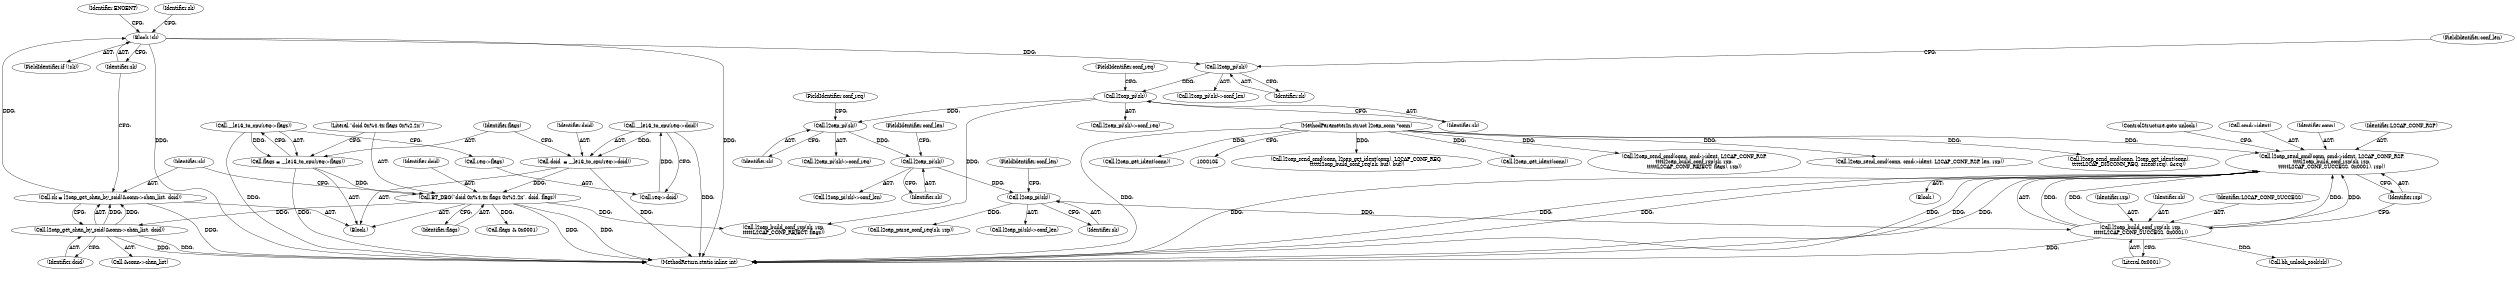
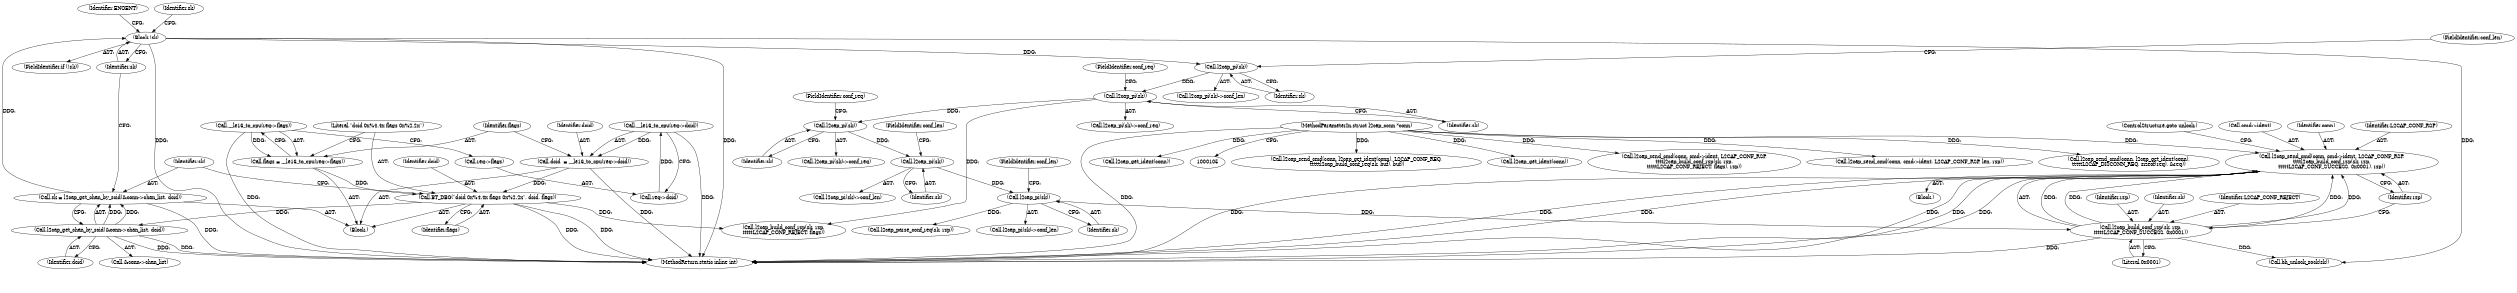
  digraph {
    n1 [label="(Call,l2cap_send_cmd(conn, cmd->ident, L2CAP_CONF_RSP,\n\t\t\t\tl2cap_build_conf_rsp(sk, rsp,\n\t\t\t\t\tL2CAP_CONF_SUCCESS, 0x0001), rsp))"]
    n2 [label="(MethodReturn,static inline int)"]
    n3 [label="(Block,)"]
    n4 [label="(Identifier,rsp)"]
    n5 [label="(Call,l2cap_build_conf_rsp(sk, rsp,\n\t\t\t\t\tL2CAP_CONF_SUCCESS, 0x0001))"]
    n6 [label="(MethodParameterIn,struct l2cap_conn *conn)"]
    n7 [label="(Call,l2cap_send_cmd(conn, l2cap_get_ident(conn), L2CAP_CONF_REQ,\n \t\t\t\t\tl2cap_build_conf_req(sk, buf), buf))"]
    n8 [label="(Call,l2cap_get_ident(conn))"]
    n9 [label="(Call,l2cap_send_cmd(conn, cmd->ident, L2CAP_CONF_RSP,\n\t\t\t\tl2cap_build_conf_rsp(sk, rsp,\n\t\t\t\t\tL2CAP_CONF_REJECT, flags), rsp))"]
    n10 [label="(Call,l2cap_send_cmd(conn, cmd->ident, L2CAP_CONF_RSP, len, rsp))"]
    n11 [label="(Call,l2cap_send_cmd(conn, l2cap_get_ident(conn),\n\t\t\t\t\tL2CAP_DISCONN_REQ, sizeof(req), &req))"]
    n12 [label="(Call,l2cap_get_ident(conn))"]
    1000105
    n14 [label="(Call,bh_unlock_sock(sk))"]
    n15 [label="(Literal,0x0001)"]
    n16 [label="(Call,l2cap_pi(sk))"]
    n17 [label="(Call,l2cap_pi(sk)->conf_len)"]
    n18 [label="(Identifier,sk)"]
    n19 [label="(Call,l2cap_parse_conf_req(sk, rsp))"]
    n20 [label="(Call,l2cap_pi(sk))"]
    n21 [label="(Call,l2cap_pi(sk)->conf_len)"]
    n22 [label="(Identifier,sk)"]
    n23 [label="(Call,l2cap_pi(sk))"]
    n24 [label="(Identifier,sk)"]
    n25 [label="(Call,l2cap_pi(sk)->conf_req)"]
    n26 [label="(Call,l2cap_pi(sk))"]
    n27 [label="(Call,l2cap_build_conf_rsp(sk, rsp,\n\t\t\t\t\tL2CAP_CONF_REJECT, flags))"]
    n28 [label="(Call,l2cap_pi(sk)->conf_req)"]
    n29 [label="(Identifier,sk)"]
    n30 [label="(Call,l2cap_pi(sk))"]
    n31 [label="(Call,l2cap_pi(sk)->conf_len)"]
    n32 [label="(Identifier,sk)"]
    n33 [label="(Block,!sk)"]
    n34 [label="(Identifier,sk)"]
    n35 [label="(FieldIdentifier,if (!sk))"]
    n36 [label="(Call,sk = l2cap_get_chan_by_scid(&conn->chan_list, dcid))"]
    n37 [label="(Call,l2cap_get_chan_by_scid(&conn->chan_list, dcid))"]
    n38 [label="(Block,)"]
    n39 [label="(Identifier,dcid)"]
    n40 [label="(Call,&conn->chan_list)"]
    n41 [label="(Call,BT_DBG(\"dcid 0x%4.4x flags 0x%2.2x\", dcid, flags))"]
    n42 [label="(Identifier,flags)"]
-   n43 [label="(Call,flags & 0x0001)"]
    n44 [label="(Call,dcid  = __le16_to_cpu(req->dcid))"]
    n45 [label="(Call,__le16_to_cpu(req->dcid))"]
    n46 [label="(Call,req->dcid)"]
    n47 [label="(Call,flags = __le16_to_cpu(req->flags))"]
    n48 [label="(Call,__le16_to_cpu(req->flags))"]
    n49 [label="(Call,req->flags)"]
    n50 [label="(Identifier,rsp)"]
    n51 [label="(Call,cmd->ident)"]
    n52 [label="(Identifier,conn)"]
    n53 [label="(Identifier,L2CAP_CONF_RSP)"]
    n54 [label="(Identifier,ENOENT)"]
    n55 [label="(Identifier,dcid)"]
    n56 [label="(Identifier,sk)"]
    n57 [label="(FieldIdentifier,conf_req)"]
    n58 [label="(Literal,\"dcid 0x%4.4x flags 0x%2.2x\")"]
    n59 [label="(ControlStructure,goto unlock;)"]
    n60 [label="(Identifier,dcid)"]
    n61 [label="(Identifier,flags)"]
    n62 [label="(FieldIdentifier,conf_len)"]
-   n63 [label="(Identifier,L2CAP_CONF_SUCCESS)"]
+   n63 [label="(Identifier,L2CAP_CONF_REJECT)"]
    n64 [label="(FieldIdentifier,conf_req)"]
    n65 [label="(FieldIdentifier,conf_len)"]
    n66 [label="(FieldIdentifier,conf_len)"]
    n67 [label="(Identifier,sk)"]
    n68 [label="(Identifier,sk)"]
    n1 -> n2 [label="DDG: "]
    n1 -> n2 [label="DDG: "]
    n1 -> n2 [label="DDG: "]
    n1 -> n2 [label="DDG: "]
    n1 -> n2 [label="DDG: "]
    n1 -> n2 [label="DDG: "]
    n1 -> n3 [label="AST: "]
    n1 -> n4 [label="CFG: "]
    n4 -> n1 [label="AST: "]
    n4 -> n5 [label="CFG: "]
    n5 -> n1 [label="AST: "]
    n5 -> n1 [label="DDG: "]
    n5 -> n1 [label="DDG: "]
    n5 -> n1 [label="DDG: "]
    n5 -> n1 [label="DDG: "]
    n5 -> n2 [label="DDG: "]
    n5 -> n14 [label="DDG: "]
    n5 -> n15 [label="CFG: "]
    n6 -> n1 [label="DDG: "]
    n6 -> n2 [label="DDG: "]
    n6 -> n7 [label="DDG: "]
    n6 -> n8 [label="DDG: "]
    n6 -> n9 [label="DDG: "]
    n6 -> n10 [label="DDG: "]
    n6 -> n11 [label="DDG: "]
    n6 -> n12 [label="DDG: "]
    n6 -> 1000105 [label="CFG: "]
    n15 -> n5 [label="AST: "]
    n16 -> n5 [label="DDG: "]
    n16 -> n17 [label="AST: "]
    n16 -> n18 [label="CFG: "]
    n16 -> n19 [label="DDG: "]
    n18 -> n16 [label="AST: "]
    n20 -> n16 [label="DDG: "]
    n20 -> n21 [label="AST: "]
    n20 -> n22 [label="CFG: "]
    n22 -> n20 [label="AST: "]
    n23 -> n20 [label="DDG: "]
    n23 -> n24 [label="CFG: "]
    n23 -> n25 [label="AST: "]
    n24 -> n23 [label="AST: "]
    n26 -> n23 [label="DDG: "]
    n26 -> n27 [label="DDG: "]
    n26 -> n28 [label="AST: "]
    n26 -> n29 [label="CFG: "]
    n29 -> n26 [label="AST: "]
    n30 -> n26 [label="DDG: "]
    n30 -> n31 [label="AST: "]
    n30 -> n32 [label="CFG: "]
    n32 -> n30 [label="AST: "]
    n33 -> n2 [label="DDG: "]
    n33 -> n2 [label="DDG: "]
+   n33 -> n14 [label="DDG: "]
    n33 -> n30 [label="DDG: "]
    n33 -> n34 [label="CFG: "]
    n33 -> n35 [label="AST: "]
    n34 -> n33 [label="AST: "]
    n34 -> n36 [label="CFG: "]
    n36 -> n2 [label="DDG: "]
    n36 -> n33 [label="DDG: "]
    n36 -> n37 [label="CFG: "]
    n36 -> n38 [label="AST: "]
    n37 -> n2 [label="DDG: "]
    n37 -> n2 [label="DDG: "]
    n37 -> n36 [label="AST: "]
    n37 -> n36 [label="DDG: "]
    n37 -> n36 [label="DDG: "]
    n37 -> n39 [label="CFG: "]
    n37 -> n40 [label="AST: "]
    n39 -> n37 [label="AST: "]
    n41 -> n2 [label="DDG: "]
    n41 -> n2 [label="DDG: "]
    n41 -> n27 [label="DDG: "]
    n41 -> n37 [label="DDG: "]
    n41 -> n38 [label="AST: "]
    n41 -> n42 [label="CFG: "]
-   n41 -> n43 [label="DDG: "]
    n42 -> n41 [label="AST: "]
    n44 -> n2 [label="DDG: "]
    n44 -> n38 [label="AST: "]
    n44 -> n41 [label="DDG: "]
    n45 -> n2 [label="DDG: "]
    n45 -> n44 [label="AST: "]
    n45 -> n44 [label="DDG: "]
    n45 -> n46 [label="CFG: "]
    n46 -> n45 [label="DDG: "]
-   n47 -> n2 [label="DDG: "]
    n47 -> n38 [label="AST: "]
    n47 -> n41 [label="DDG: "]
    n47 -> n48 [label="CFG: "]
    n48 -> n2 [label="DDG: "]
    n48 -> n47 [label="AST: "]
    n48 -> n47 [label="DDG: "]
    n48 -> n49 [label="CFG: "]
    n49 -> n46 [label="AST: "]
    n50 -> n5 [label="AST: "]
    n51 -> n1 [label="AST: "]
    n52 -> n1 [label="AST: "]
    n53 -> n1 [label="AST: "]
    n54 -> n33 [label="CFG: "]
    n55 -> n41 [label="AST: "]
    n56 -> n5 [label="AST: "]
    n57 -> n26 [label="CFG: "]
    n58 -> n41 [label="AST: "]
    n58 -> n47 [label="CFG: "]
    n59 -> n1 [label="CFG: "]
    n60 -> n44 [label="AST: "]
    n61 -> n44 [label="CFG: "]
    n61 -> n47 [label="AST: "]
    n62 -> n16 [label="CFG: "]
    n63 -> n5 [label="AST: "]
    n64 -> n23 [label="CFG: "]
    n65 -> n30 [label="CFG: "]
    n66 -> n20 [label="CFG: "]
    n67 -> n33 [label="CFG: "]
    n68 -> n36 [label="AST: "]
    n68 -> n41 [label="CFG: "]
  }
